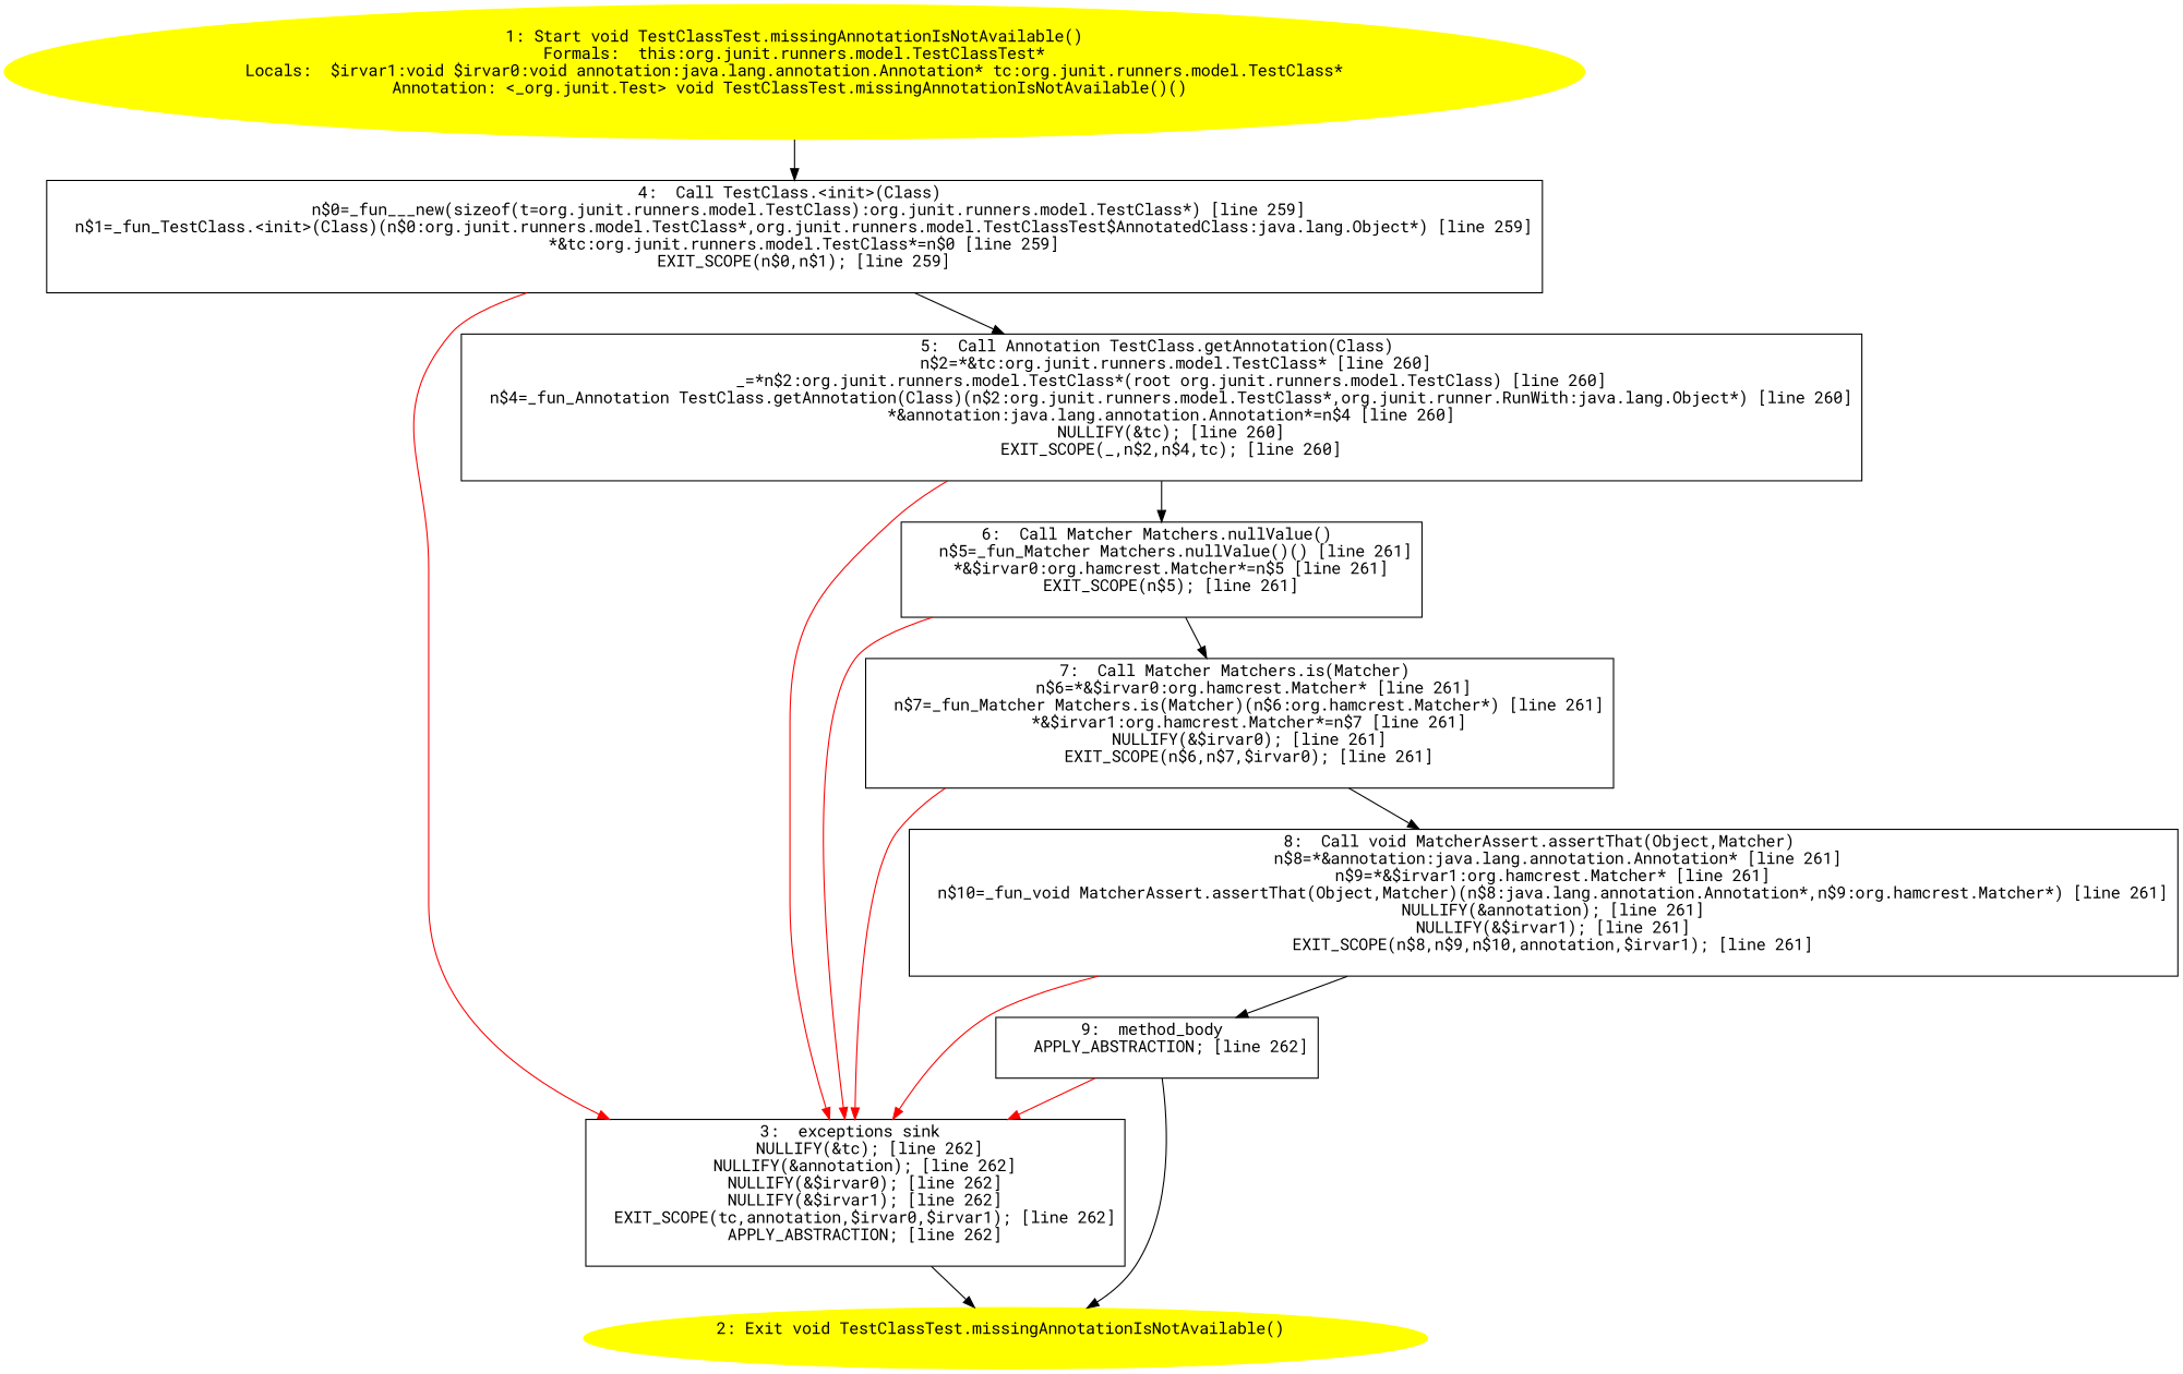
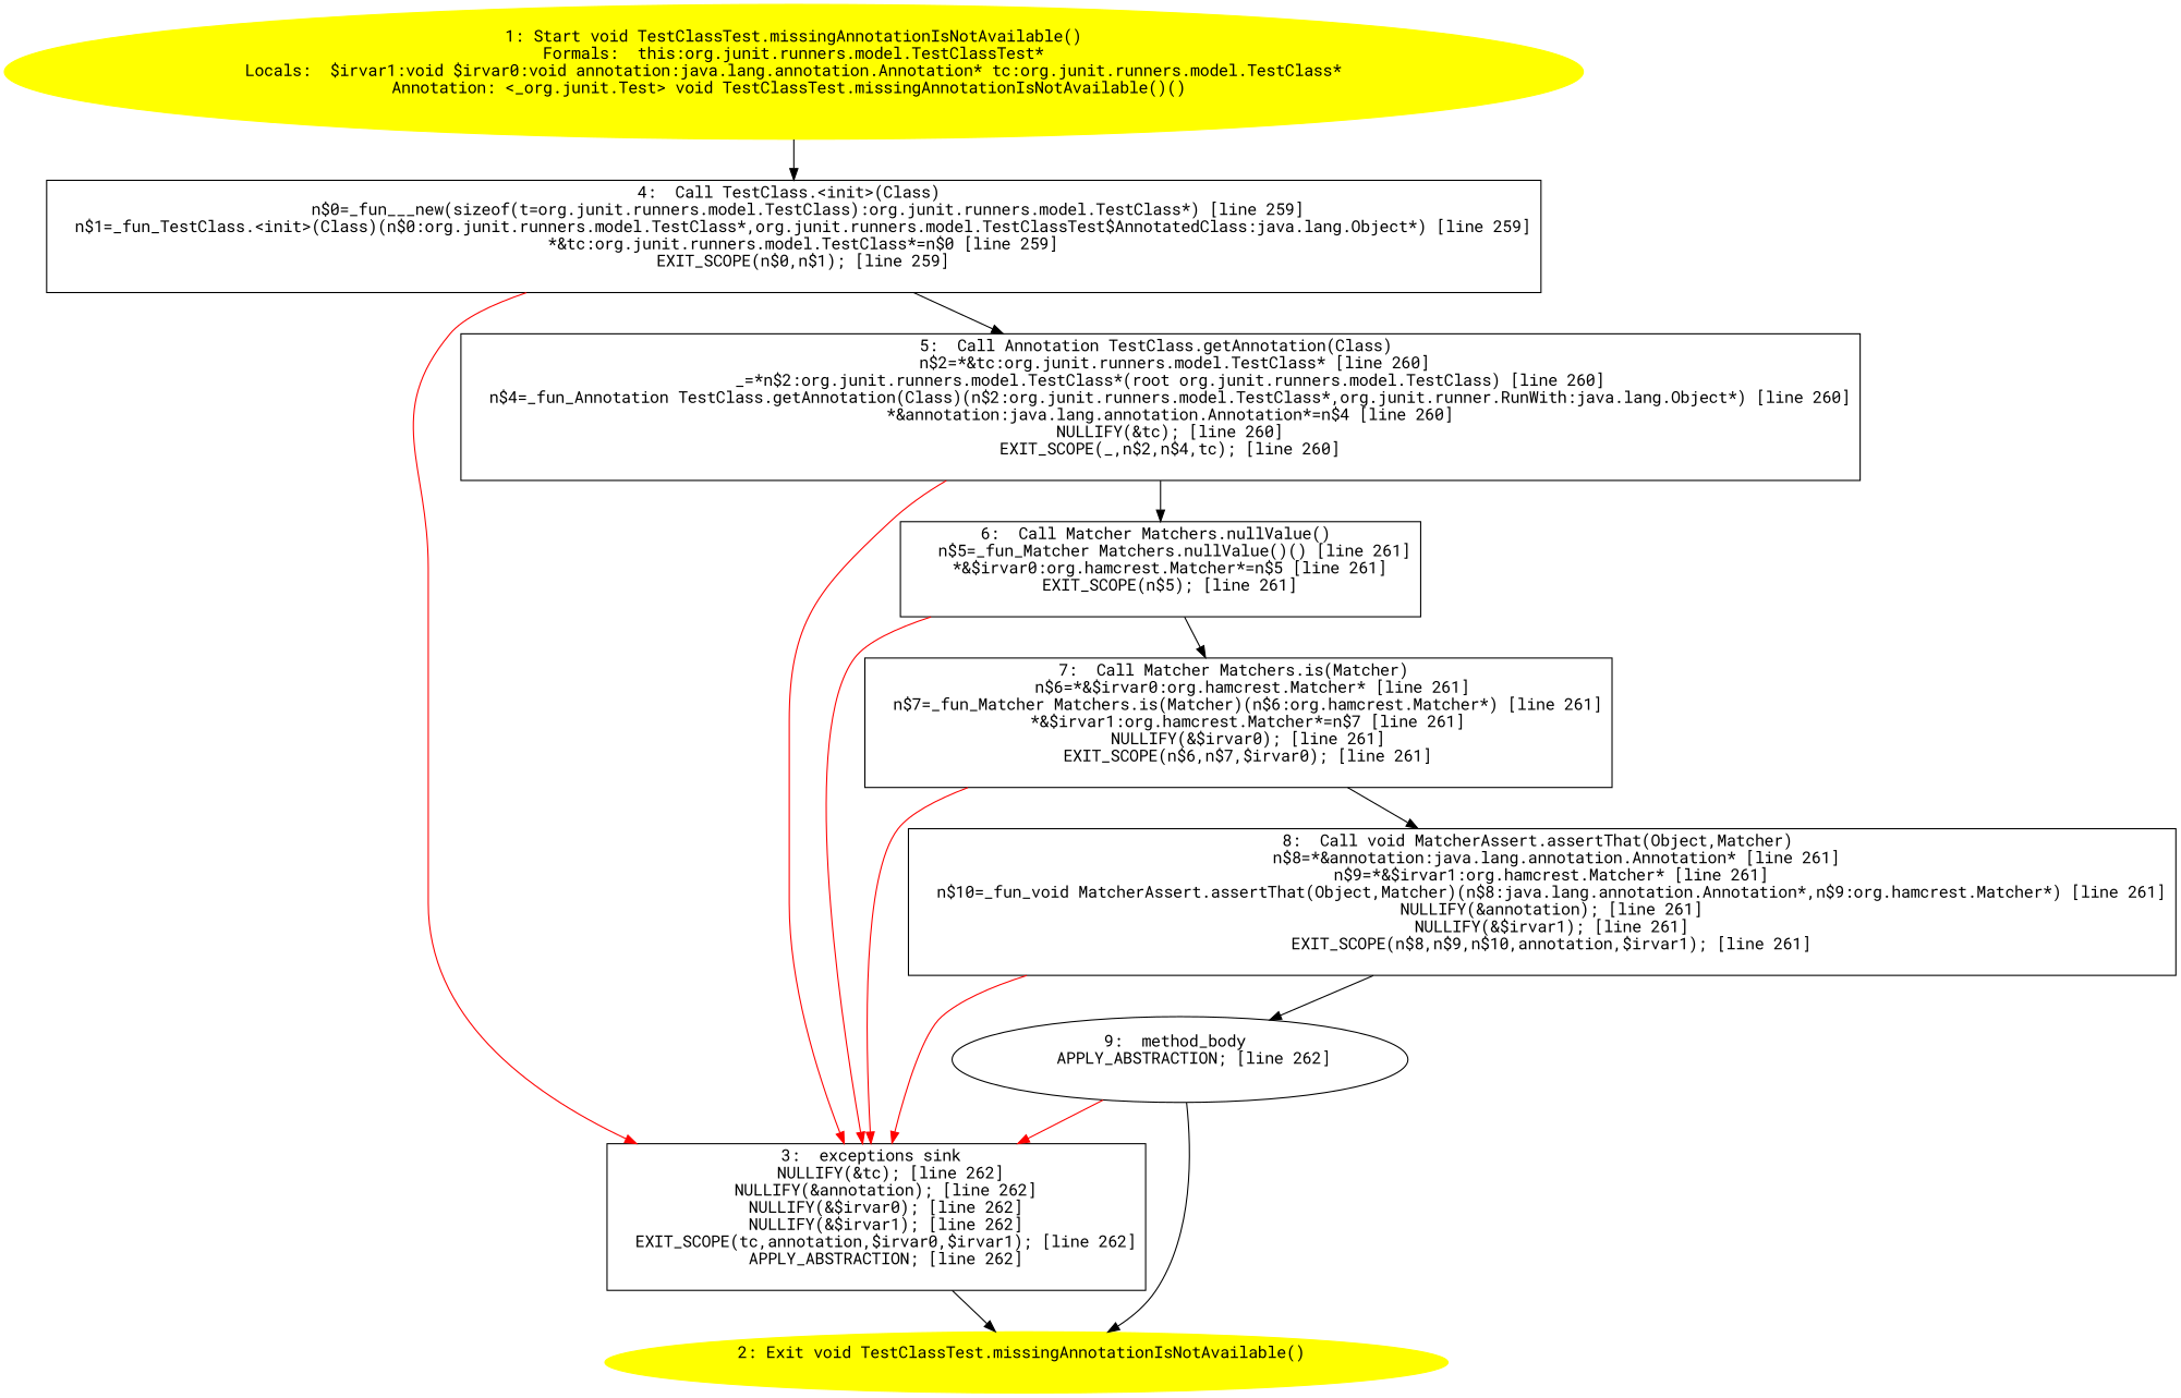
  digraph {
    fontname="Roboto Mono"
    node [fontname="Roboto Mono" shape=box]
    edge [fontname="Roboto Mono"]
    n1 [color=yellow label="1: Start void TestClassTest.missingAnnotationIsNotAvailable()\nFormals:  this:org.junit.runners.model.TestClassTest*\nLocals:  $irvar1:void $irvar0:void annotation:java.lang.annotation.Annotation* tc:org.junit.runners.model.TestClass*\nAnnotation: <_org.junit.Test> void TestClassTest.missingAnnotationIsNotAvailable()() \n  " style=filled shape=""]
    n2 [label="4:  Call TestClass.<init>(Class) \n   n$0=_fun___new(sizeof(t=org.junit.runners.model.TestClass):org.junit.runners.model.TestClass*) [line 259]\n  n$1=_fun_TestClass.<init>(Class)(n$0:org.junit.runners.model.TestClass*,org.junit.runners.model.TestClassTest$AnnotatedClass:java.lang.Object*) [line 259]\n  *&tc:org.junit.runners.model.TestClass*=n$0 [line 259]\n  EXIT_SCOPE(n$0,n$1); [line 259]\n "]
    n3 [label="3:  exceptions sink \n   NULLIFY(&tc); [line 262]\n  NULLIFY(&annotation); [line 262]\n  NULLIFY(&$irvar0); [line 262]\n  NULLIFY(&$irvar1); [line 262]\n  EXIT_SCOPE(tc,annotation,$irvar0,$irvar1); [line 262]\n  APPLY_ABSTRACTION; [line 262]\n "]
    n4 [label="5:  Call Annotation TestClass.getAnnotation(Class) \n   n$2=*&tc:org.junit.runners.model.TestClass* [line 260]\n  _=*n$2:org.junit.runners.model.TestClass*(root org.junit.runners.model.TestClass) [line 260]\n  n$4=_fun_Annotation TestClass.getAnnotation(Class)(n$2:org.junit.runners.model.TestClass*,org.junit.runner.RunWith:java.lang.Object*) [line 260]\n  *&annotation:java.lang.annotation.Annotation*=n$4 [line 260]\n  NULLIFY(&tc); [line 260]\n  EXIT_SCOPE(_,n$2,n$4,tc); [line 260]\n "]
    n5 [color=yellow label="2: Exit void TestClassTest.missingAnnotationIsNotAvailable() \n  " style=filled shape=""]
    n6 [label="6:  Call Matcher Matchers.nullValue() \n   n$5=_fun_Matcher Matchers.nullValue()() [line 261]\n  *&$irvar0:org.hamcrest.Matcher*=n$5 [line 261]\n  EXIT_SCOPE(n$5); [line 261]\n "]
    n7 [label="7:  Call Matcher Matchers.is(Matcher) \n   n$6=*&$irvar0:org.hamcrest.Matcher* [line 261]\n  n$7=_fun_Matcher Matchers.is(Matcher)(n$6:org.hamcrest.Matcher*) [line 261]\n  *&$irvar1:org.hamcrest.Matcher*=n$7 [line 261]\n  NULLIFY(&$irvar0); [line 261]\n  EXIT_SCOPE(n$6,n$7,$irvar0); [line 261]\n "]
    n8 [label="8:  Call void MatcherAssert.assertThat(Object,Matcher) \n   n$8=*&annotation:java.lang.annotation.Annotation* [line 261]\n  n$9=*&$irvar1:org.hamcrest.Matcher* [line 261]\n  n$10=_fun_void MatcherAssert.assertThat(Object,Matcher)(n$8:java.lang.annotation.Annotation*,n$9:org.hamcrest.Matcher*) [line 261]\n  NULLIFY(&annotation); [line 261]\n  NULLIFY(&$irvar1); [line 261]\n  EXIT_SCOPE(n$8,n$9,n$10,annotation,$irvar1); [line 261]\n "]
-   n9 [label="9:  method_body \n   APPLY_ABSTRACTION; [line 262]\n "]
+   n9 [label="9:  method_body \n   APPLY_ABSTRACTION; [line 262]\n " shape=ellipse]
    n1 -> n2
    n2 -> n3 [color=red]
    n2 -> n4
    n3 -> n5
    n4 -> n3 [color=red]
    n4 -> n6
    n6 -> n3 [color=red]
    n6 -> n7
    n7 -> n3 [color=red]
    n7 -> n8
    n8 -> n3 [color=red]
    n8 -> n9
    n9 -> n3 [color=red]
    n9 -> n5
  }
